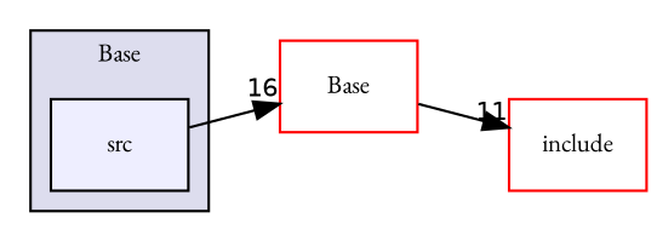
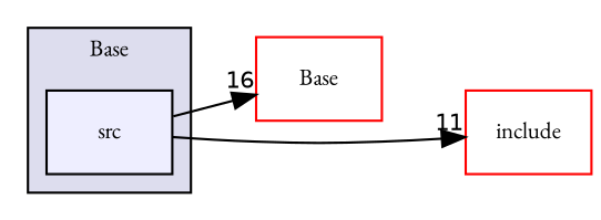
  digraph {
    compound=true
    fontname="EB Garamond"
    rankdir=LR
    node [fontname="EB Garamond" fontsize=10 shape=box color=red]
    edge [fontname="EB Garamond" labeldistance=1.5 labelfontname=Helvetica labelfontsize=10]
    n1 [fillcolor="#eeeeff" label=src pencolor=black style=filled color=""]
    n2 [label=Base]
    n3 [label=include]
    subgraph cluster_1 {
      bgcolor="#ddddee"
      fontsize=10
      label=Base
      pencolor=black
      n1
    }
    n1 -> n2 [headlabel=16]
-   n2 -> n3 [headlabel=11]
+   n1 -> n3 [headlabel=11]
  }
